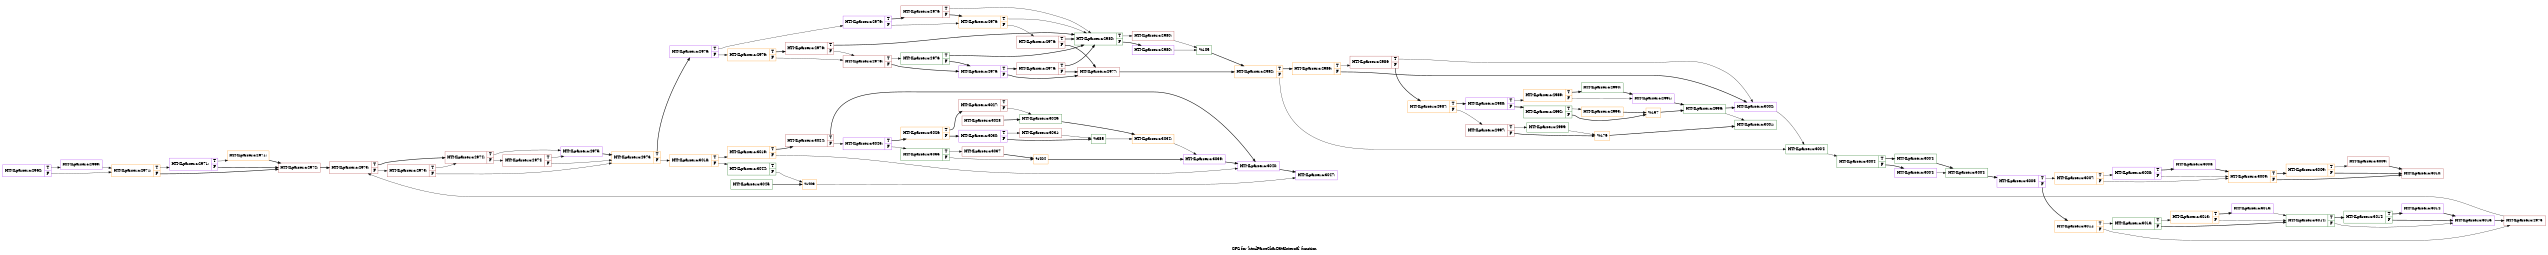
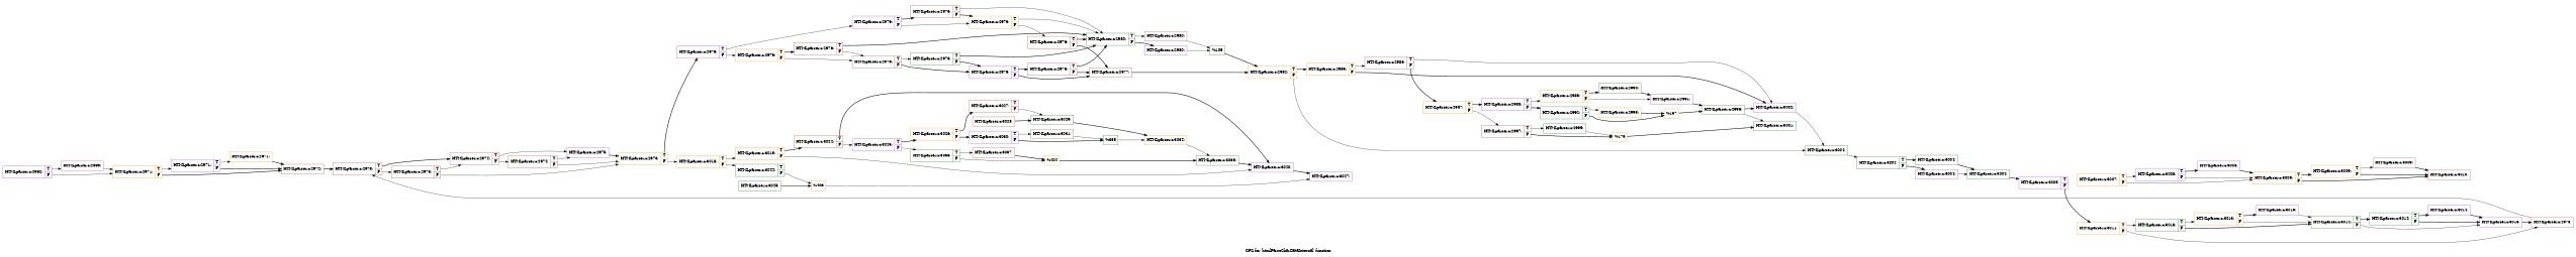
  digraph {
    label="CFG for 'htmlParseCharDataInternal' function"
    rankdir=LR
    node [color=purple shape=record]
    edge [style=bold tailport=s0]
    n1 [label="{HTMLparser.c:2962:|{<s0>T|<s1>F}}"]
    n2 [label="{HTMLparser.c:2969:}"]
    n3 [color=darkorange label="{HTMLparser.c:2971:|{<s0>T|<s1>F}}"]
    n4 [label="{HTMLparser.c:2971:|{<s0>T|<s1>F}}"]
    n5 [color=brown label="{HTMLparser.c:2972:}"]
    n6 [color=darkorange label="{HTMLparser.c:2971:}"]
    n7 [color=brown label="{HTMLparser.c:2973:|{<s0>T|<s1>F}}"]
    n8 [color=brown label="{HTMLparser.c:2974:|{<s0>T|<s1>F}}"]
    n9 [color=brown label="{HTMLparser.c:2973:|{<s0>T|<s1>F}}"]
    n10 [label="{HTMLparser.c:2975:}"]
    n11 [color=brown label="{HTMLparser.c:2974:|{<s0>T|<s1>F}}"]
    n12 [color=darkorange label="{HTMLparser.c:2973:|{<s0>T|<s1>F}}"]
    n13 [label="{HTMLparser.c:2976:|{<s0>T|<s1>F}}"]
    n14 [color=darkorange label="{HTMLparser.c:3018:|{<s0>T|<s1>F}}"]
    n15 [label="{HTMLparser.c:2976:|{<s0>T|<s1>F}}"]
    n16 [color=darkorange label="{HTMLparser.c:2976:|{<s0>T|<s1>F}}"]
    n17 [color=darkorange label="{HTMLparser.c:3019:|{<s0>T|<s1>F}}"]
    n18 [color=darkgreen label="{HTMLparser.c:3044:|{<s0>T|<s1>F}}"]
    n19 [color=brown label="{HTMLparser.c:2976:|{<s0>T|<s1>F}}"]
    n20 [color=darkorange label="{HTMLparser.c:2976:|{<s0>T|<s1>F}}"]
    n21 [color=brown label="{HTMLparser.c:2976:|{<s0>T|<s1>F}}"]
    n22 [color=brown label="{HTMLparser.c:2976:|{<s0>T|<s1>F}}"]
    n23 [color=brown label="{HTMLparser.c:3024:|{<s0>T|<s1>F}}"]
    n24 [label="{HTMLparser.c:3040:}"]
    n25 [color=darkorange label="{%409}"]
    n26 [color=darkgreen label="{HTMLparser.c:2980:|{<s0>T|<s1>F}}"]
    n27 [color=brown label="{HTMLparser.c:2976:|{<s0>T|<s1>F}}"]
    n28 [color=darkgreen label="{HTMLparser.c:2976:|{<s0>T|<s1>F}}"]
    n29 [label="{HTMLparser.c:2976:|{<s0>T|<s1>F}}"]
    n30 [color=brown label="{HTMLparser.c:2980:}"]
    n31 [label="{HTMLparser.c:2980:}"]
    n32 [color=brown label="{HTMLparser.c:2977:}"]
    n33 [color=darkgreen label="{%105}"]
    n34 [color=darkorange label="{HTMLparser.c:2982:|{<s0>T|<s1>F}}"]
    n35 [color=darkorange label="{HTMLparser.c:2986:|{<s0>T|<s1>F}}"]
    n36 [color=darkgreen label="{HTMLparser.c:3004:}"]
    n37 [color=brown label="{HTMLparser.c:2976:|{<s0>T|<s1>F}}"]
    n38 [color=brown label="{HTMLparser.c:2986:|{<s0>T|<s1>F}}"]
    n39 [label="{HTMLparser.c:3002:}"]
    n40 [color=darkgreen label="{HTMLparser.c:3004:|{<s0>T|<s1>F}}"]
    n41 [color=darkorange label="{HTMLparser.c:2987:|{<s0>T|<s1>F}}"]
    n42 [color=darkgreen label="{HTMLparser.c:3004:}"]
    n43 [label="{HTMLparser.c:3004:}"]
    n44 [label="{HTMLparser.c:2988:|{<s0>T|<s1>F}}"]
    n45 [color=brown label="{HTMLparser.c:2997:|{<s0>T|<s1>F}}"]
    n46 [color=darkorange label="{HTMLparser.c:2989:|{<s0>T|<s1>F}}"]
    n47 [color=darkgreen label="{HTMLparser.c:2992:|{<s0>T|<s1>F}}"]
    n48 [color=darkgreen label="{HTMLparser.c:2999:}"]
    n49 [color=darkorange label="{%176}"]
    n50 [color=darkgreen label="{HTMLparser.c:2990:}"]
    n51 [label="{HTMLparser.c:2991:}"]
    n52 [color=darkorange label="{HTMLparser.c:2993:}"]
    n53 [color=darkorange label="{%157}"]
    n54 [color=darkgreen label="{HTMLparser.c:3001:}"]
    n55 [color=darkgreen label="{HTMLparser.c:2996:}"]
    n56 [color=darkgreen label="{HTMLparser.c:3004:}"]
    n57 [label="{HTMLparser.c:3005:|{<s0>T|<s1>F}}"]
    n58 [color=darkorange label="{HTMLparser.c:3007:|{<s0>T|<s1>F}}"]
    n59 [color=darkorange label="{HTMLparser.c:3011:|{<s0>T|<s1>F}}"]
    n60 [label="{HTMLparser.c:3008:|{<s0>T|<s1>F}}"]
    n61 [color=darkorange label="{HTMLparser.c:3009:|{<s0>T|<s1>F}}"]
    n62 [color=darkgreen label="{HTMLparser.c:3013:|{<s0>T|<s1>F}}"]
    n63 [color=brown label="{HTMLparser.c:2973:}"]
    n64 [label="{HTMLparser.c:3008:}"]
    n65 [color=darkorange label="{HTMLparser.c:3009:|{<s0>T|<s1>F}}"]
    n66 [color=brown label="{HTMLparser.c:3010:}"]
    n67 [color=darkorange label="{HTMLparser.c:3013:|{<s0>T|<s1>F}}"]
    n68 [color=darkgreen label="{HTMLparser.c:3014:|{<s0>T|<s1>F}}"]
    n69 [color=brown label="{HTMLparser.c:3009:}"]
    n70 [label="{HTMLparser.c:3013:}"]
    n71 [color=darkgreen label="{HTMLparser.c:3014:|{<s0>T|<s1>F}}"]
    n72 [label="{HTMLparser.c:3015:}"]
    n73 [label="{HTMLparser.c:3014:}"]
    n74 [label="{HTMLparser.c:3025:|{<s0>T|<s1>F}}"]
    n75 [label="{HTMLparser.c:3047:}"]
    n76 [color=darkgreen label="{HTMLparser.c:3045:}"]
    n77 [color=darkorange label="{HTMLparser.c:3026:|{<s0>T|<s1>F}}"]
    n78 [color=darkgreen label="{HTMLparser.c:3035:|{<s0>T|<s1>F}}"]
    n79 [color=brown label="{HTMLparser.c:3027:|{<s0>T|<s1>F}}"]
    n80 [label="{HTMLparser.c:3030:|{<s0>T|<s1>F}}"]
    n81 [color=brown label="{HTMLparser.c:3037:}"]
    n82 [color=darkorange label="{%404}"]
    n83 [color=darkgreen label="{HTMLparser.c:3029:}"]
    n84 [color=brown label="{HTMLparser.c:3031:}"]
    n85 [color=darkgreen label="{%385}"]
-   n86 [label="{HTMLparser.c:3039:}"]
+   n86 [color=darkgreen label="{HTMLparser.c:3039:}"]
    n87 [color=brown label="{HTMLparser.c:3028:}"]
    n88 [color=darkorange label="{HTMLparser.c:3034:}"]
    n1 -> n2 [style=solid]
    n1 -> n3 [style=solid tailport=s1]
    n2 -> n3 [style=solid]
    n3 -> n4 [style=solid]
    n3 -> n5 [tailport=s1]
    n4 -> n5 [tailport=s1]
    n4 -> n6 [style=solid]
    n5 -> n7
    n6 -> n5
    n7 -> n8
    n7 -> n9 [style=solid tailport=s1]
    n8 -> n10 [style=solid]
    n8 -> n11 [style=solid tailport=s1]
    n9 -> n8 [style=solid]
    n9 -> n12 [style=solid tailport=s1]
    n10 -> n12
    n11 -> n10 [style=solid]
    n11 -> n12 [style=solid tailport=s1]
    n12 -> n13
    n12 -> n14 [style=solid tailport=s1]
    n13 -> n15 [style=solid]
    n13 -> n16 [style=solid tailport=s1]
    n14 -> n17 [style=solid]
    n14 -> n18 [style=solid tailport=s1]
    n15 -> n19
    n15 -> n20 [style=solid tailport=s1]
    n16 -> n21
    n16 -> n22 [style=solid tailport=s1]
    n17 -> n23
    n17 -> n24 [style=solid tailport=s1]
    n18 -> n25 [style=solid tailport=s1]
    n19 -> n20 [tailport=s1]
    n19 -> n26 [style=solid]
    n20 -> n26 [style=solid]
    n20 -> n27 [style=solid tailport=s1]
    n21 -> n22 [style=solid tailport=s1]
    n21 -> n26
    n22 -> n28 [style=solid]
    n22 -> n29 [tailport=s1]
    n23 -> n24
    n23 -> n74 [style=solid tailport=s1]
    n24 -> n75
    n25 -> n75 [style=solid]
    n26 -> n30 [style=solid]
    n26 -> n31 [tailport=s1]
    n27 -> n26
    n27 -> n32 [tailport=s1]
    n28 -> n26
    n28 -> n29 [tailport=s1]
    n29 -> n32 [tailport=s1]
    n29 -> n37
    n30 -> n33 [style=solid]
    n31 -> n33 [style=solid]
    n32 -> n34
    n33 -> n34
    n34 -> n35
    n34 -> n36 [style=solid tailport=s1]
    n35 -> n38 [style=solid]
    n35 -> n39 [tailport=s1]
    n36 -> n40 [style=solid]
    n37 -> n26
    n37 -> n32 [tailport=s1]
    n38 -> n39 [style=solid]
    n38 -> n41 [tailport=s1]
    n39 -> n36 [style=solid]
    n40 -> n42
    n40 -> n43 [tailport=s1]
    n41 -> n44
    n41 -> n45 [style=solid tailport=s1]
    n42 -> n56
    n43 -> n56 [style=solid]
    n44 -> n46 [style=solid]
    n44 -> n47 [tailport=s1]
    n45 -> n48 [style=solid]
    n45 -> n49 [tailport=s1]
    n46 -> n50
    n46 -> n51 [style=solid tailport=s1]
    n47 -> n52 [style=solid]
    n47 -> n53 [tailport=s1]
    n48 -> n49 [style=solid]
    n49 -> n54
    n50 -> n51
    n51 -> n55
    n52 -> n53
    n53 -> n55
    n55 -> n39
    n55 -> n54 [style=solid]
    n56 -> n57
-   n57 -> n58 [style=solid]
    n57 -> n59 [tailport=s1]
    n58 -> n60 [style=solid]
    n58 -> n61 [style=solid tailport=s1]
    n59 -> n62 [style=solid]
    n59 -> n63 [style=solid tailport=s1]
    n60 -> n61 [style=solid tailport=s1]
    n60 -> n64
    n61 -> n65
    n61 -> n66 [tailport=s1]
    n62 -> n67 [style=solid]
    n62 -> n68 [tailport=s1]
    n63 -> n7 [style=solid]
    n64 -> n61
    n65 -> n66 [tailport=s1]
    n65 -> n69 [style=solid]
    n67 -> n68 [style=solid tailport=s1]
    n67 -> n70
    n68 -> n71
    n68 -> n72 [style=solid tailport=s1]
    n69 -> n66
    n70 -> n68 [style=solid]
    n71 -> n72 [tailport=s1]
    n71 -> n73
    n72 -> n63
    n73 -> n72
    n74 -> n77
    n74 -> n78 [style=solid tailport=s1]
    n76 -> n25
    n77 -> n79
    n77 -> n80 [tailport=s1]
    n78 -> n81 [style=solid]
    n78 -> n82 [style=solid tailport=s1]
    n79 -> n83 [style=solid tailport=s1]
    n80 -> n84 [style=solid]
    n80 -> n85 [tailport=s1]
    n81 -> n82
    n82 -> n86
    n83 -> n88
    n84 -> n85 [style=solid]
    n85 -> n88 [style=solid]
    n86 -> n24
    n87 -> n83
    n88 -> n86 [style=solid]
  }
